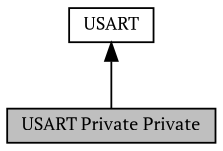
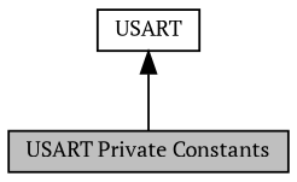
  digraph {
    rankdir=TB
    fontname="PT Serif"
    node [color=black fontname="PT Serif" fontsize=10 shape=record style=filled]
-   n1 [fillcolor=grey75 fontcolor=black height=0.2 label="USART Private Private" width=0.4]
+   n1 [fillcolor=grey75 fontcolor=black height=0.2 label="USART Private Constants" width=0.4]
    n2 [fillcolor=white height=0.2 label=USART width=0.4]
    n2 -> n1 [dir=back fontname="PT Serif" fontsize=10 labelfontname=Helvetica labelfontsize=10 shape=plaintext style=solid]
  }
